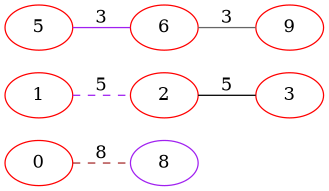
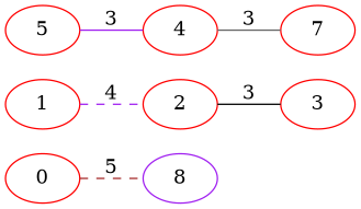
  graph {
    rankdir=LR
    node [color=red weight=1]
    edge [color=purple style=solid]
    8 [color=purple weight=4]
    0
    1
    2
    3
    5
-   6
-   7 [label=9]
-   0 -- 8 [color=brown label=8 style=dashed]
-   1 -- 2 [label=5 style=dashed]
-   2 -- 3 [color=black label=5]
+   6 [label=4]
+   7
+   0 -- 8 [color=brown label=5 style=dashed]
+   1 -- 2 [label=4 style=dashed]
+   2 -- 3 [color=black label=3]
    5 -- 6 [label=3]
    6 -- 7 [color=gray40 label=3]
  }
